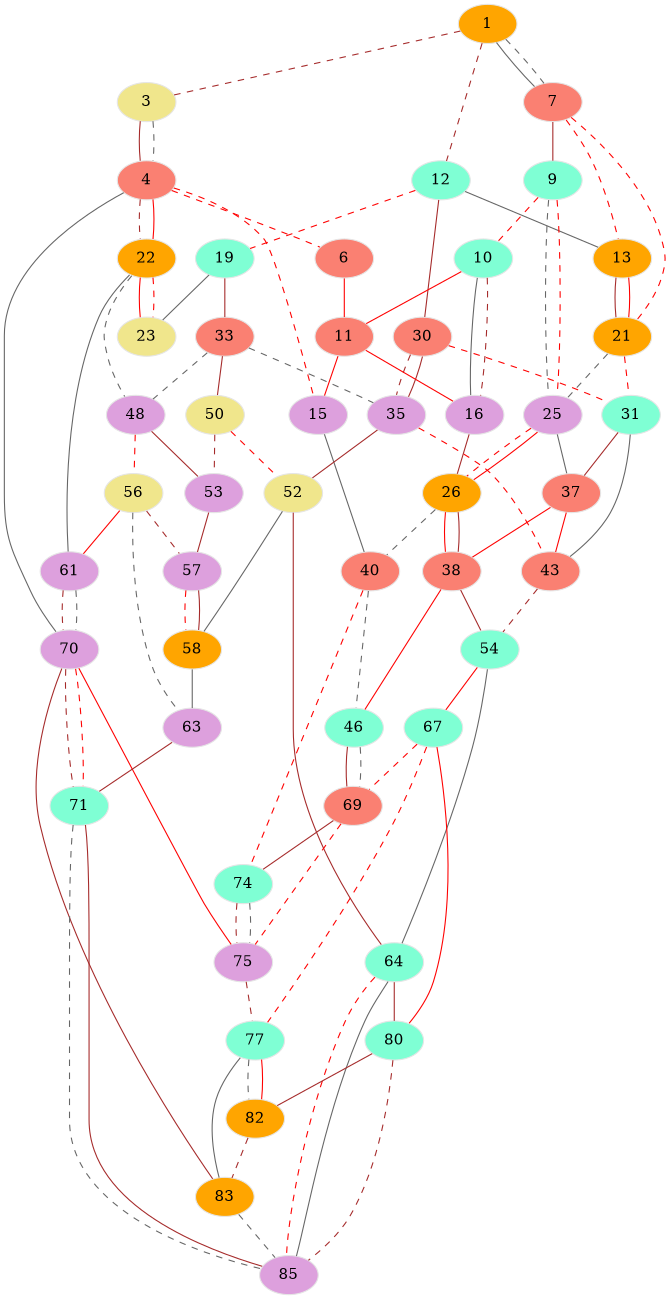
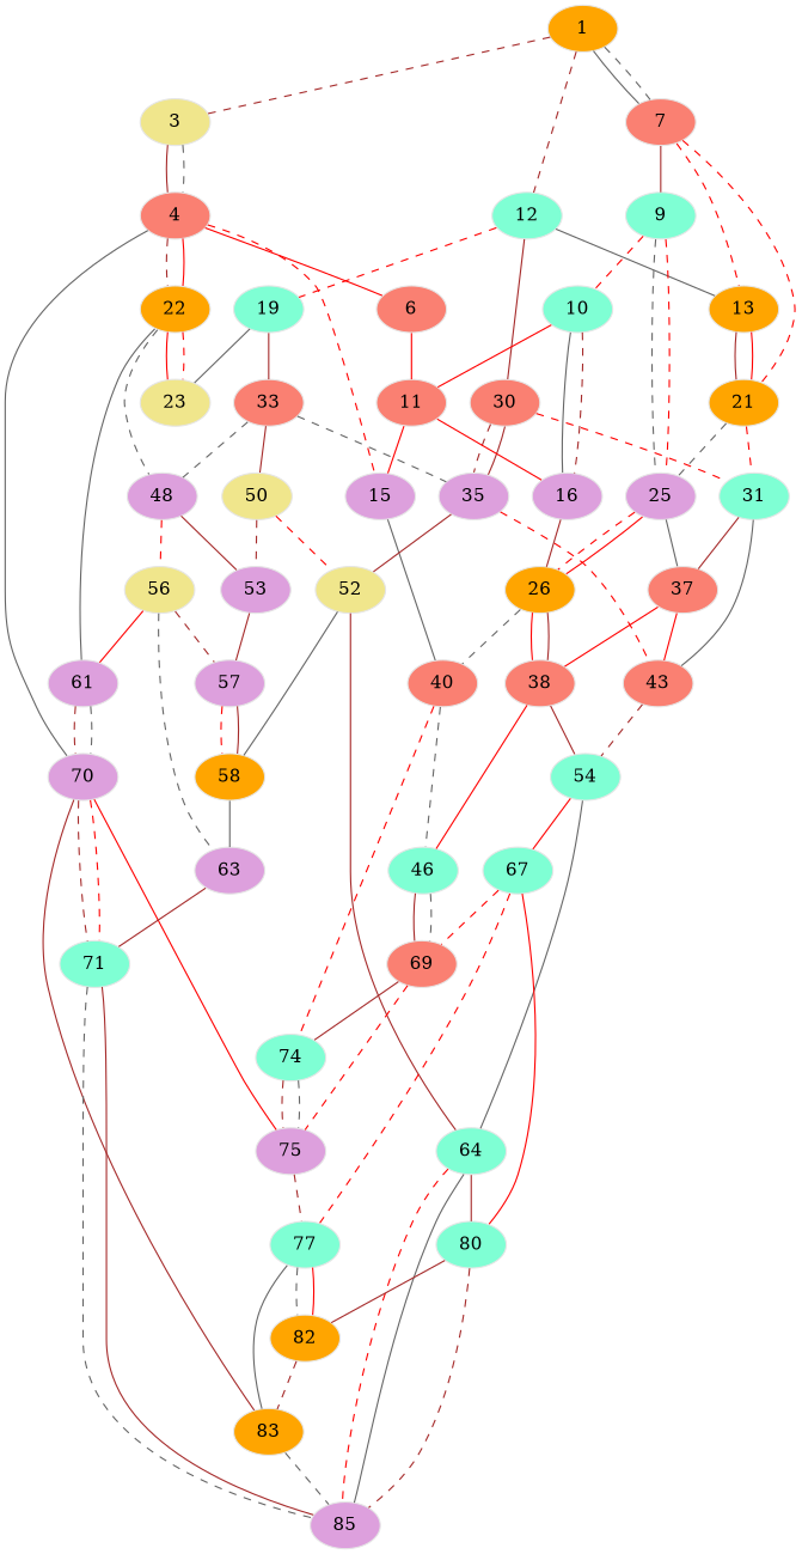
  graph {
    node [color=gray90 fillcolor=aquamarine style=filled]
    edge [color=red style=solid]
    1 [fillcolor=orange super="+2"]
    3 [fillcolor=khaki]
    7 [fillcolor=salmon super="+8"]
    12 [super="+20"]
    4 [fillcolor=salmon super="+5"]
    9
    13 [fillcolor=orange]
    21 [fillcolor=orange super="+28"]
    19 [super="+32"]
    30 [fillcolor=salmon]
    6 [fillcolor=salmon]
    15 [fillcolor=plum]
    22 [fillcolor=orange super="+47"]
    70 [fillcolor=plum super="+76"]
    11 [fillcolor=salmon super="+14"]
    40 [fillcolor=salmon super="+41"]
    23 [fillcolor=khaki super="+24"]
    48 [fillcolor=plum super="+49"]
    61 [fillcolor=plum]
    71
    75 [fillcolor=plum super="+79"]
    83 [fillcolor=orange super="+84"]
    16 [fillcolor=plum]
    10
    25 [fillcolor=plum super="+29"]
    31 [super="+36"]
    26 [fillcolor=orange super="+27"]
    37 [fillcolor=salmon super="+39"]
    33 [fillcolor=salmon super="+34"]
    35 [fillcolor=plum super="+42"]
    46
    74
    38 [fillcolor=salmon super="+45"]
    50 [fillcolor=khaki super="+51"]
    43 [fillcolor=salmon super="+44"]
    53 [fillcolor=plum super="+55"]
    56 [fillcolor=khaki super="+62"]
    54 [super="+66"]
    52 [fillcolor=khaki super="+60"]
    58 [fillcolor=orange super="+59"]
    64 [super="+65"]
    69 [fillcolor=salmon super="+73"]
    67 [super="+68"]
    57 [fillcolor=plum]
    63 [fillcolor=plum super="+72"]
    80 [super="+81"]
    85 [fillcolor=plum super="+86"]
    77 [super="+78"]
    82 [fillcolor=orange]
    1 -- 3 [color=brown style=dashed]
    1 -- 7 [color=gray40]
    1 -- 7 [color=gray40 style=dashed]
    1 -- 12 [color=brown style=dashed]
    3 -- 4 [color=brown]
    3 -- 4 [color=gray40 style=dashed]
    7 -- 9 [color=brown]
    7 -- 13 [style=dashed]
    7 -- 21 [style=dashed]
    12 -- 13 [color=gray40]
    12 -- 19 [style=dashed]
    12 -- 30 [color=brown]
-   4 -- 6 [style=dashed]
+   4 -- 6
    4 -- 15 [style=dashed]
    4 -- 22 [color=brown style=dashed]
    4 -- 22
    4 -- 70 [color=gray40 weight=2]
    9 -- 10 [style=dashed]
    9 -- 25 [color=gray40 style=dashed]
    9 -- 25 [style=dashed]
    13 -- 21 [color=brown]
    13 -- 21
    21 -- 25 [color=gray40 style=dashed]
    21 -- 31 [style=dashed]
    19 -- 23 [color=gray40]
    19 -- 33 [color=brown]
    30 -- 31 [style=dashed]
    30 -- 35 [color=brown style=dashed]
    30 -- 35 [color=brown]
    6 -- 11
    15 -- 40 [color=gray40]
    22 -- 23
    22 -- 23 [style=dashed]
    22 -- 48 [color=gray40 style=dashed]
    22 -- 61 [color=gray40]
    70 -- 71 [color=brown style=dashed]
    70 -- 71 [style=dashed]
    70 -- 75
    70 -- 83 [color=brown]
    11 -- 15
    11 -- 16
    40 -- 46 [color=gray40 style=dashed]
    40 -- 74 [style=dashed]
    48 -- 53 [color=brown]
    48 -- 56 [style=dashed]
    61 -- 70 [color=brown style=dashed]
    61 -- 70 [color=gray40 style=dashed]
    71 -- 85 [color=gray40 style=dashed]
    71 -- 85 [color=brown]
    75 -- 77 [color=brown style=dashed]
    83 -- 85 [color=gray40 style=dashed]
    16 -- 26 [color=brown]
    10 -- 11
    10 -- 16 [color=gray40]
    10 -- 16 [color=brown style=dashed]
    25 -- 26 [style=dashed]
    25 -- 26
    25 -- 37 [color=gray40]
    31 -- 37 [color=brown]
    31 -- 43 [color=gray40]
    26 -- 40 [color=gray40 style=dashed]
    26 -- 38
    26 -- 38 [color=brown]
    37 -- 38
    37 -- 43
    33 -- 48 [color=gray40 style=dashed]
    33 -- 35 [color=gray40 style=dashed]
    33 -- 50 [color=brown]
    35 -- 43 [style=dashed]
    35 -- 52 [color=brown]
    46 -- 69 [color=brown]
    46 -- 69 [color=gray40 style=dashed]
    74 -- 75 [color=brown style=dashed]
    74 -- 75 [color=gray40 style=dashed]
    38 -- 46
    38 -- 54 [color=brown]
    50 -- 53 [color=brown style=dashed weight=2]
    50 -- 52 [style=dashed]
    43 -- 54 [color=brown style=dashed]
    53 -- 57 [color=brown]
    56 -- 61
    56 -- 57 [color=brown style=dashed]
    56 -- 63 [color=gray40 style=dashed]
    54 -- 64 [color=gray40]
    54 -- 67
    52 -- 58 [color=gray40]
    52 -- 64 [color=brown]
    58 -- 63 [color=gray40 weight=2]
    64 -- 80 [color=brown]
    64 -- 85 [style=dashed]
    64 -- 85 [color=gray40]
    69 -- 75 [style=dashed]
    69 -- 74 [color=brown]
    67 -- 69 [style=dashed]
    67 -- 80
    67 -- 77 [style=dashed]
    57 -- 58 [style=dashed]
    57 -- 58 [color=brown]
    63 -- 71 [color=brown]
    80 -- 85 [color=brown style=dashed]
    80 -- 82 [color=brown]
    77 -- 83 [color=gray40]
    77 -- 82 [color=gray40 style=dashed]
    77 -- 82
    82 -- 83 [color=brown style=dashed]
  }
